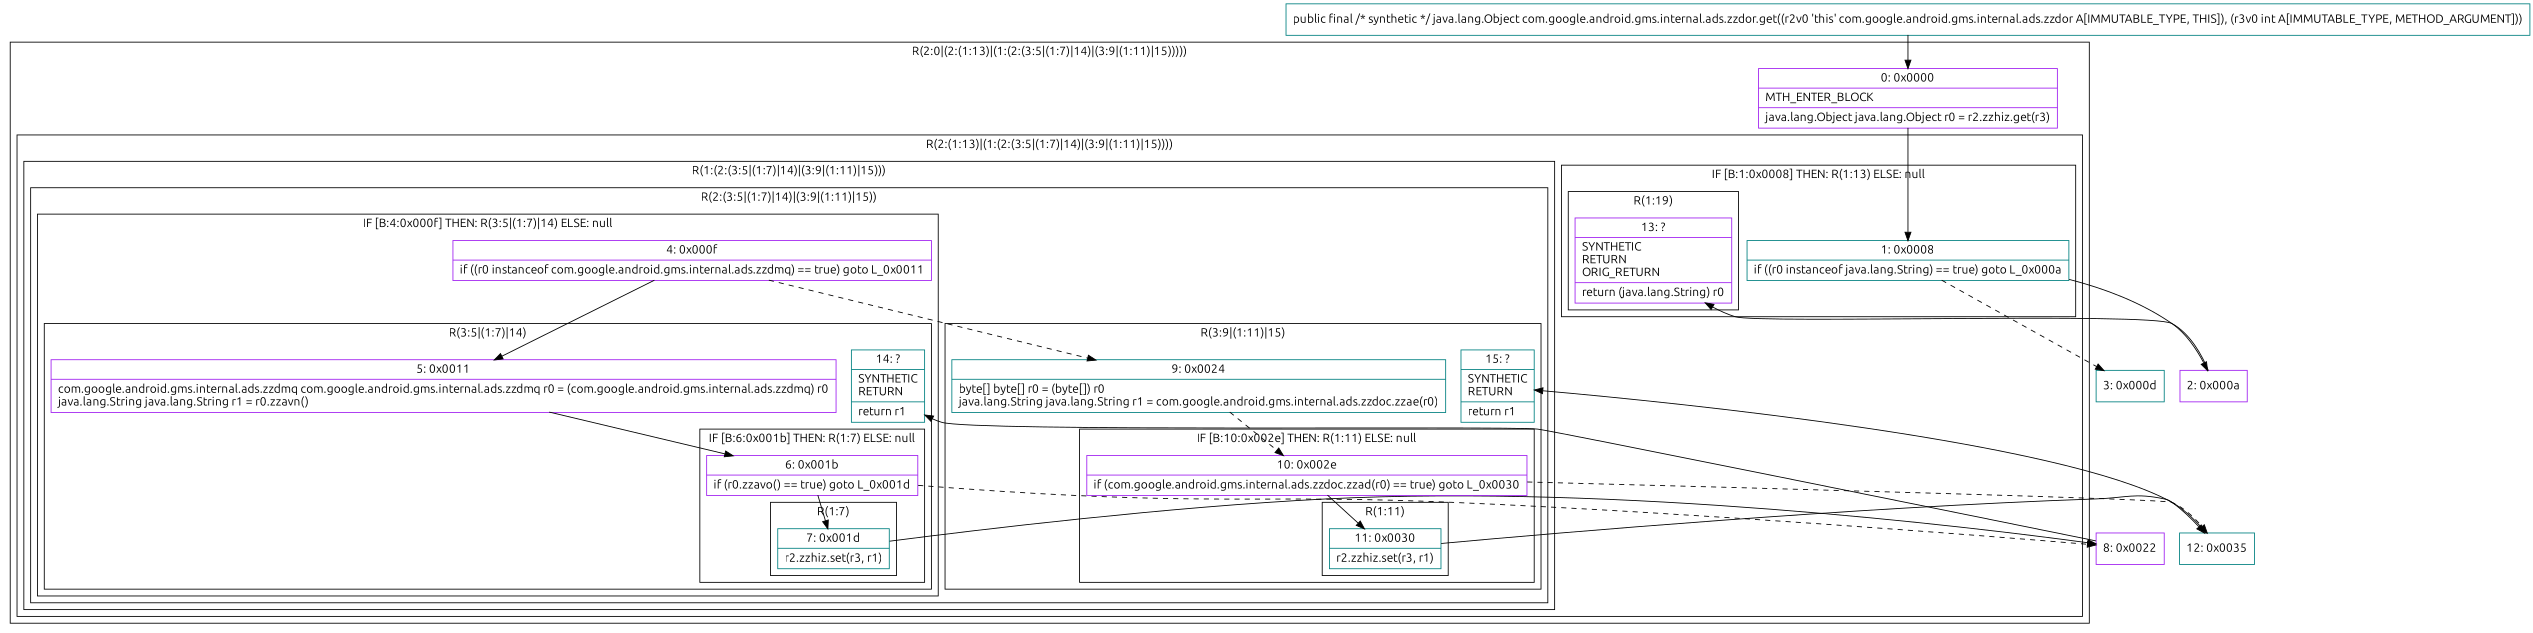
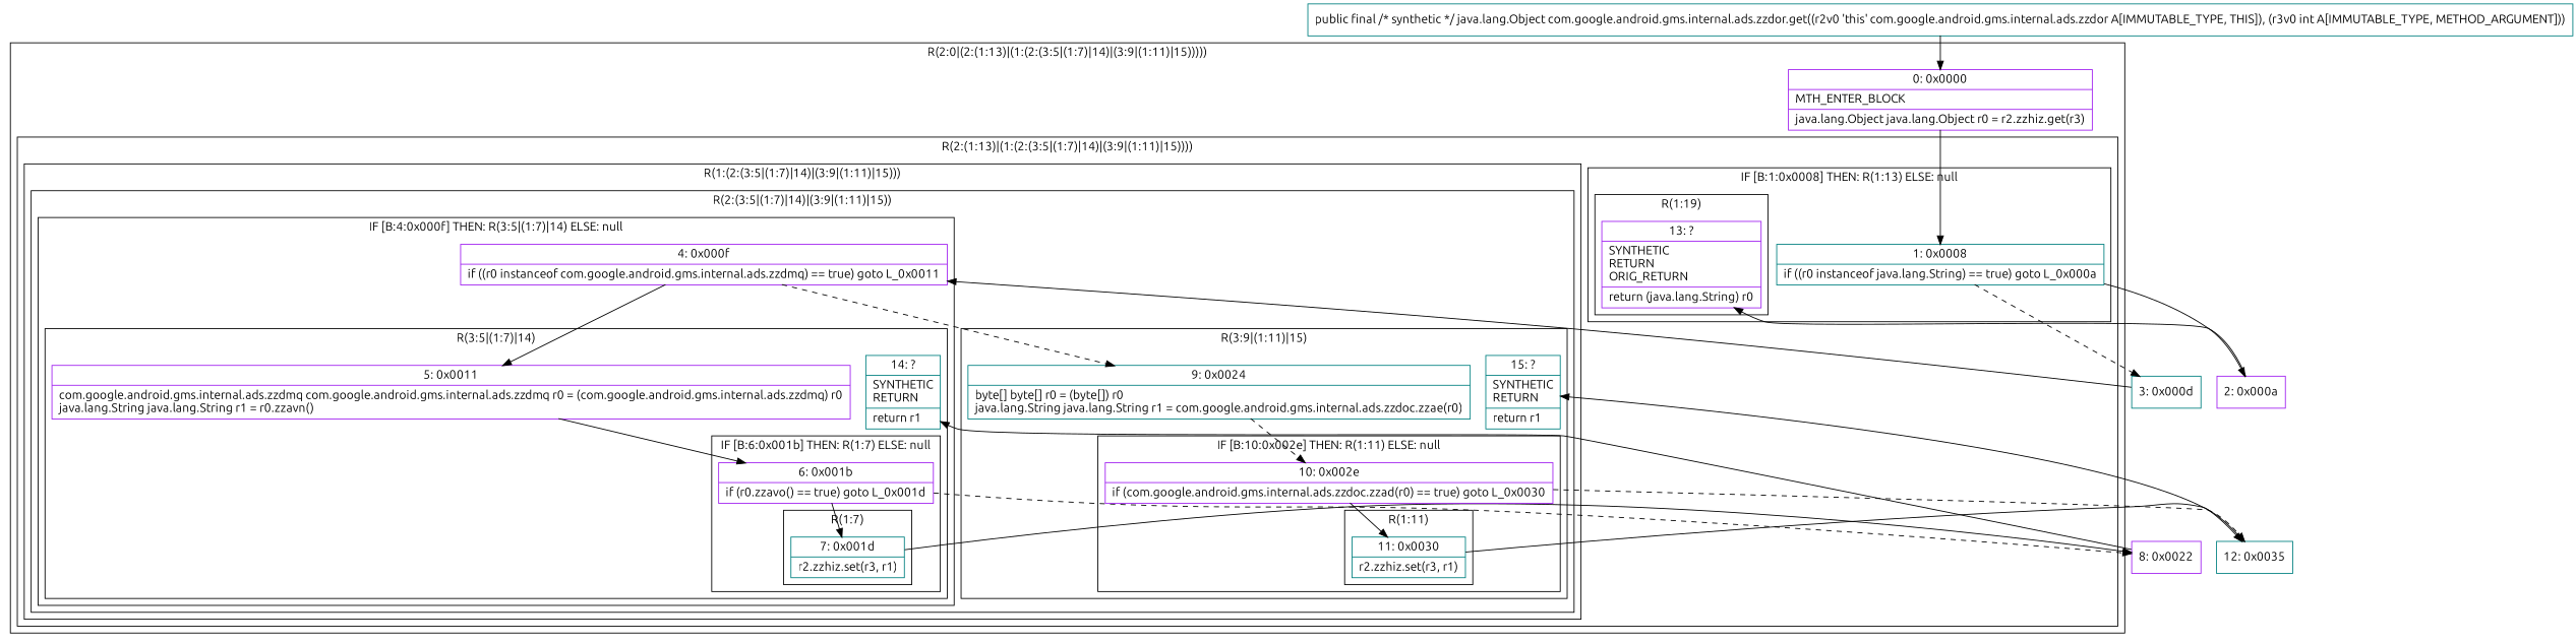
  digraph {
    fontname=Ubuntu
    node [color=teal fontname=Ubuntu shape=record]
    edge [fontname=Ubuntu]
    n1 [color=purple label="{13\:\ ?|SYNTHETIC\lRETURN\lORIG_RETURN\l|return (java.lang.String) r0\l}"]
    n2 [label="{1\:\ 0x0008|if ((r0 instanceof java.lang.String) == true) goto L_0x000a\l}"]
    n3 [label="{7\:\ 0x001d|r2.zzhiz.set(r3, r1)\l}"]
    n4 [color=purple label="{6\:\ 0x001b|if (r0.zzavo() == true) goto L_0x001d\l}"]
    n5 [color=purple label="{5\:\ 0x0011|com.google.android.gms.internal.ads.zzdmq com.google.android.gms.internal.ads.zzdmq r0 = (com.google.android.gms.internal.ads.zzdmq) r0\ljava.lang.String java.lang.String r1 = r0.zzavn()\l}"]
    n6 [label="{14\:\ ?|SYNTHETIC\lRETURN\l|return r1\l}"]
    n7 [color=purple label="{4\:\ 0x000f|if ((r0 instanceof com.google.android.gms.internal.ads.zzdmq) == true) goto L_0x0011\l}"]
    n8 [label="{11\:\ 0x0030|r2.zzhiz.set(r3, r1)\l}"]
    n9 [color=purple label="{10\:\ 0x002e|if (com.google.android.gms.internal.ads.zzdoc.zzad(r0) == true) goto L_0x0030\l}"]
    n10 [label="{9\:\ 0x0024|byte[] byte[] r0 = (byte[]) r0\ljava.lang.String java.lang.String r1 = com.google.android.gms.internal.ads.zzdoc.zzae(r0)\l}"]
    n11 [label="{15\:\ ?|SYNTHETIC\lRETURN\l|return r1\l}"]
    n12 [color=purple label="{0\:\ 0x0000|MTH_ENTER_BLOCK\l|java.lang.Object java.lang.Object r0 = r2.zzhiz.get(r3)\l}"]
    n13 [color=purple label="{2\:\ 0x000a}"]
    n14 [label="{3\:\ 0x000d}"]
    n15 [color=purple label="{8\:\ 0x0022}"]
    n16 [label="{12\:\ 0x0035}"]
    n17 [label="{public final \/* synthetic *\/ java.lang.Object com.google.android.gms.internal.ads.zzdor.get((r2v0 'this' com.google.android.gms.internal.ads.zzdor A[IMMUTABLE_TYPE, THIS]), (r3v0 int A[IMMUTABLE_TYPE, METHOD_ARGUMENT])) }"]
    subgraph cluster_1 {
      label="R(2:0|(2:(1:13)|(1:(2:(3:5|(1:7)|14)|(3:9|(1:11)|15)))))"
      n12
      subgraph cluster_2 {
        label="R(2:(1:13)|(1:(2:(3:5|(1:7)|14)|(3:9|(1:11)|15))))"
        subgraph cluster_3 {
          label="IF [B:1:0x0008] THEN: R(1:13) ELSE: null"
          n2
          subgraph cluster_4 {
            label="R(1:19)"
            n1
          }
        }
        subgraph cluster_5 {
          label="R(1:(2:(3:5|(1:7)|14)|(3:9|(1:11)|15)))"
          subgraph cluster_6 {
            label="R(2:(3:5|(1:7)|14)|(3:9|(1:11)|15))"
            subgraph cluster_7 {
              label="IF [B:4:0x000f] THEN: R(3:5|(1:7)|14) ELSE: null"
              n7
              subgraph cluster_8 {
                label="R(3:5|(1:7)|14)"
                n5
                n6
                subgraph cluster_9 {
                  label="IF [B:6:0x001b] THEN: R(1:7) ELSE: null"
                  n4
                  subgraph cluster_10 {
                    label="R(1:7)"
                    n3
                  }
                }
              }
            }
            subgraph cluster_11 {
              label="R(3:9|(1:11)|15)"
              n10
              n11
              subgraph cluster_12 {
                label="IF [B:10:0x002e] THEN: R(1:11) ELSE: null"
                n9
                subgraph cluster_13 {
                  label="R(1:11)"
                  n8
                }
              }
            }
          }
        }
      }
    }
    n2 -> n13
    n2 -> n14 [style=dashed]
    n3 -> n15
    n4 -> n3
    n4 -> n15 [style=dashed]
    n5 -> n4
    n7 -> n5
    n7 -> n10 [style=dashed]
    n8 -> n16
    n9 -> n8
    n9 -> n16 [style=dashed]
    n10 -> n9 [style=dashed]
    n12 -> n2
    n13 -> n1
+   n14 -> n7
    n15 -> n6
    n16 -> n11
    n17 -> n12
  }
